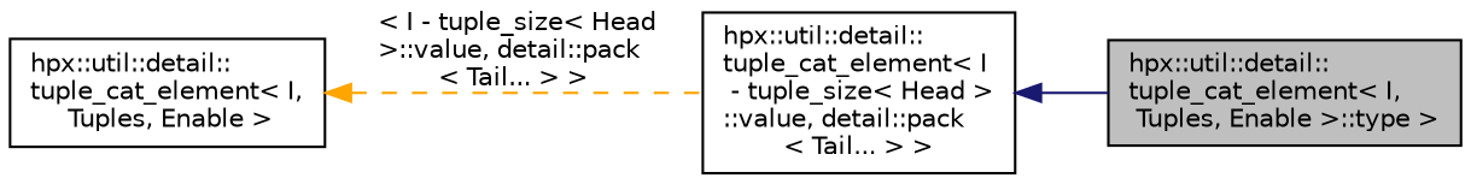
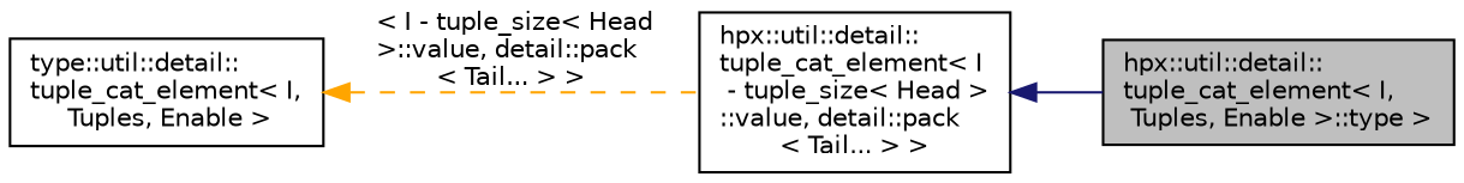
  digraph {
    rankdir=LR
    node [color=black fillcolor=white fontname=Helvetica fontsize=10 shape=record style=filled]
    edge [dir=back fontname=Helvetica fontsize=10 labelfontname=Helvetica labelfontsize=10]
    n1 [fillcolor=grey75 fontcolor=black height=0.2 label="hpx::util::detail::\ltuple_cat_element\< I,\l Tuples, Enable \>::type \>" width=0.4]
    n2 [height=0.2 label="hpx::util::detail::\ltuple_cat_element\< I\l - tuple_size\< Head \>\l::value, detail::pack\l\< Tail... \> \>" width=0.4]
-   n3 [height=0.2 label="hpx::util::detail::\ltuple_cat_element\< I,\l Tuples, Enable \>" width=0.4]
+   n3 [height=0.2 label="type::util::detail::\ltuple_cat_element\< I,\l Tuples, Enable \>" width=0.4]
    n2 -> n1 [color=midnightblue style=solid]
    n3 -> n2 [color=orange label=" \< I - tuple_size\< Head\l \>::value, detail::pack\l\< Tail... \> \>" style=dashed]
  }
